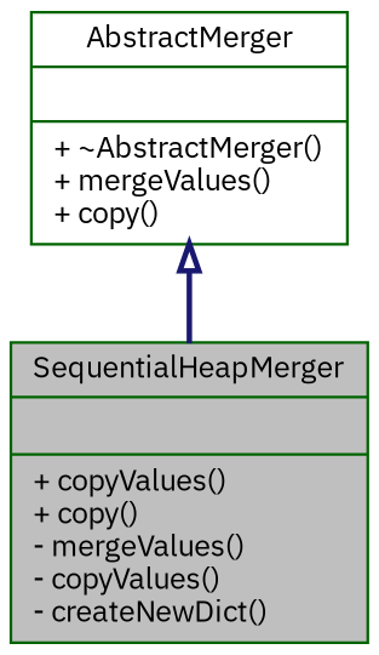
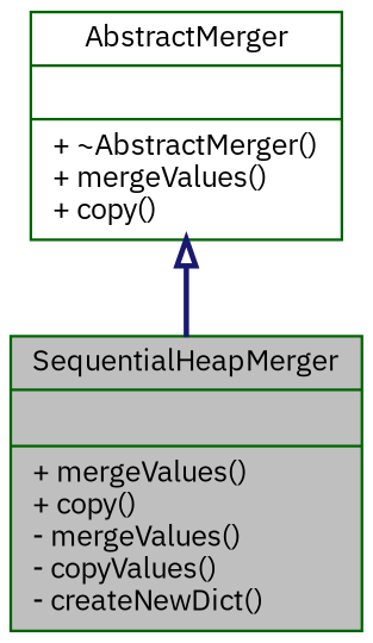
  digraph {
    fontname="IBM Plex Sans"
    node [color=darkgreen fontname="IBM Plex Sans" fontsize=11 shape=record style=filled]
-   n1 [fillcolor=grey75 fontcolor=black height=0.2 label="{SequentialHeapMerger\n||+ copyValues()\l+ copy()\l- mergeValues()\l- copyValues()\l- createNewDict()\l}" width=0.4]
+   n1 [fillcolor=grey75 fontcolor=black height=0.2 label="{SequentialHeapMerger\n||+ mergeValues()\l+ copy()\l- mergeValues()\l- copyValues()\l- createNewDict()\l}" width=0.4]
    n2 [fillcolor=white height=0.2 label="{AbstractMerger\n||+ ~AbstractMerger()\l+ mergeValues()\l+ copy()\l}" width=0.4]
    n2 -> n1 [arrowtail=onormal color=midnightblue dir=back fontname="IBM Plex Sans" fontsize=11 labelfontname=Helvetica labelfontsize=11 style=bold]
  }
